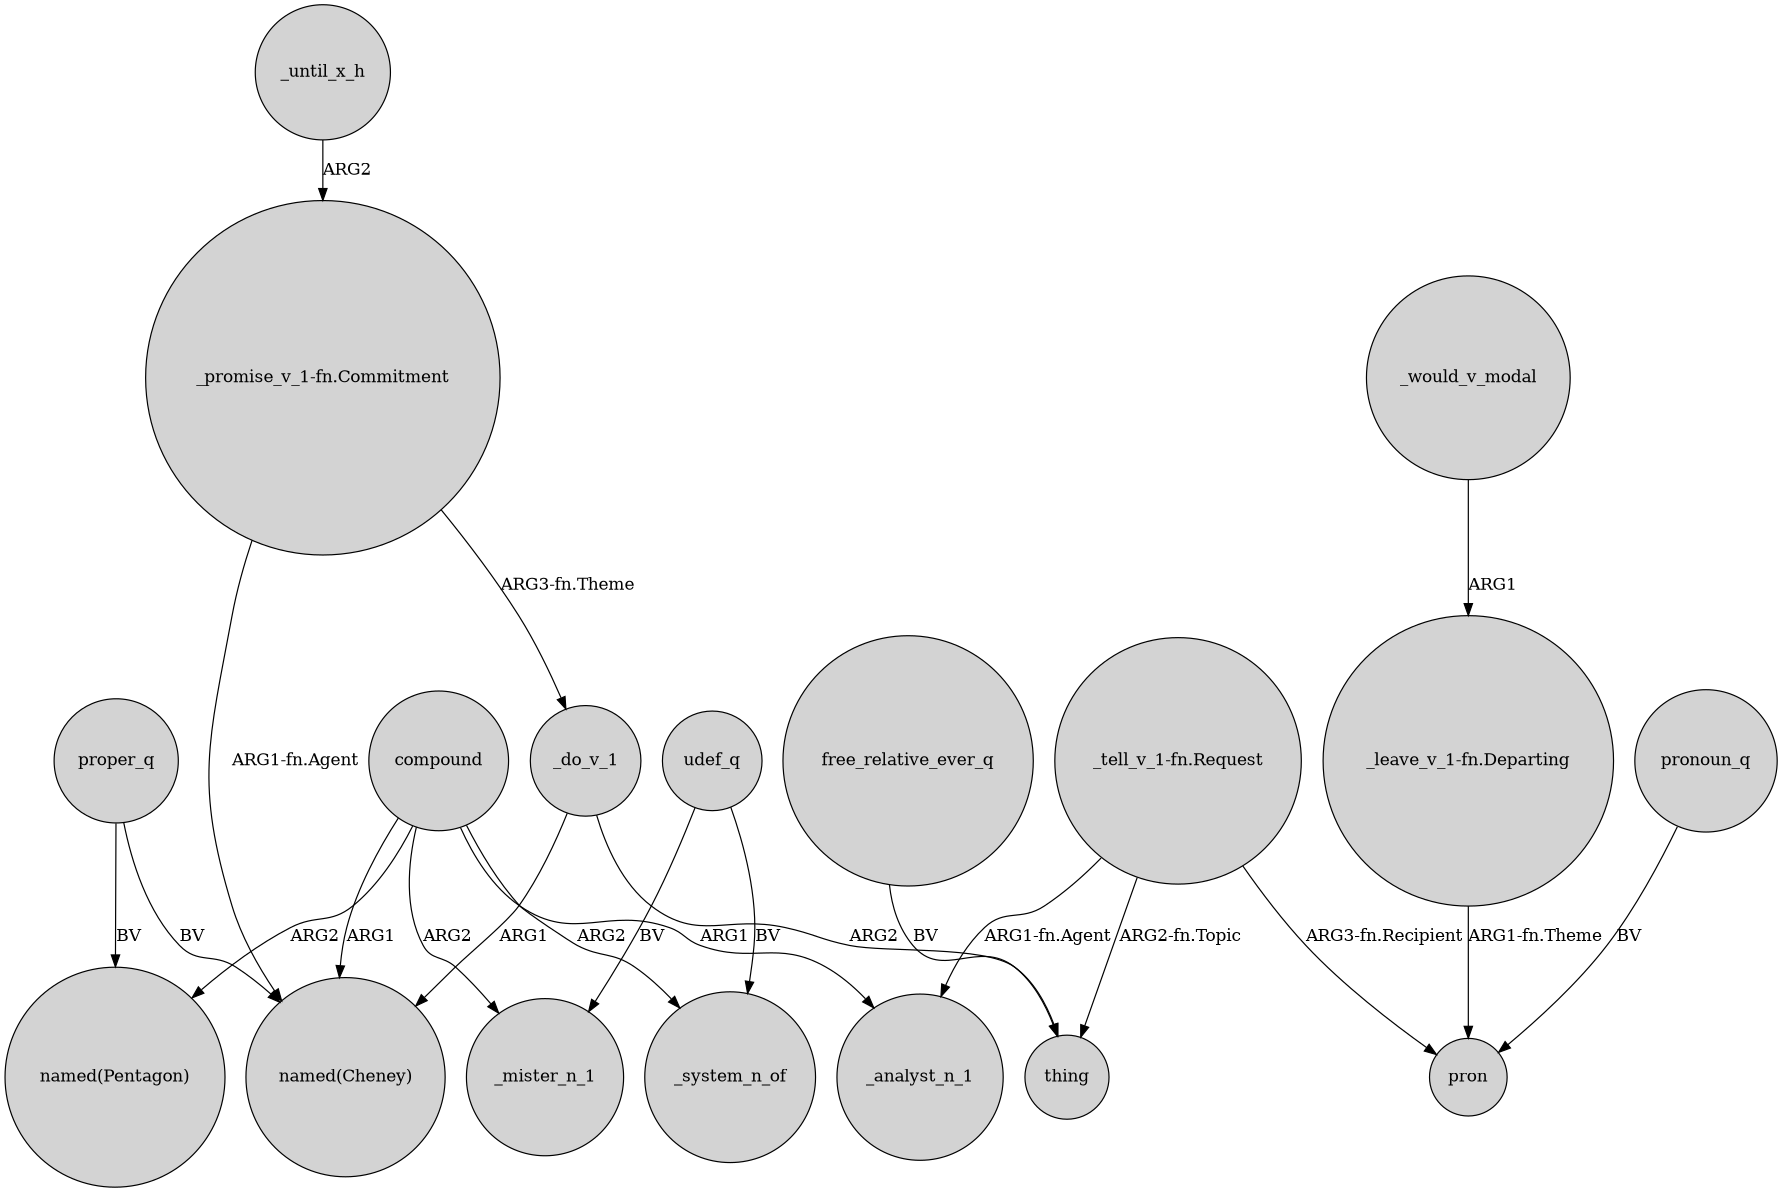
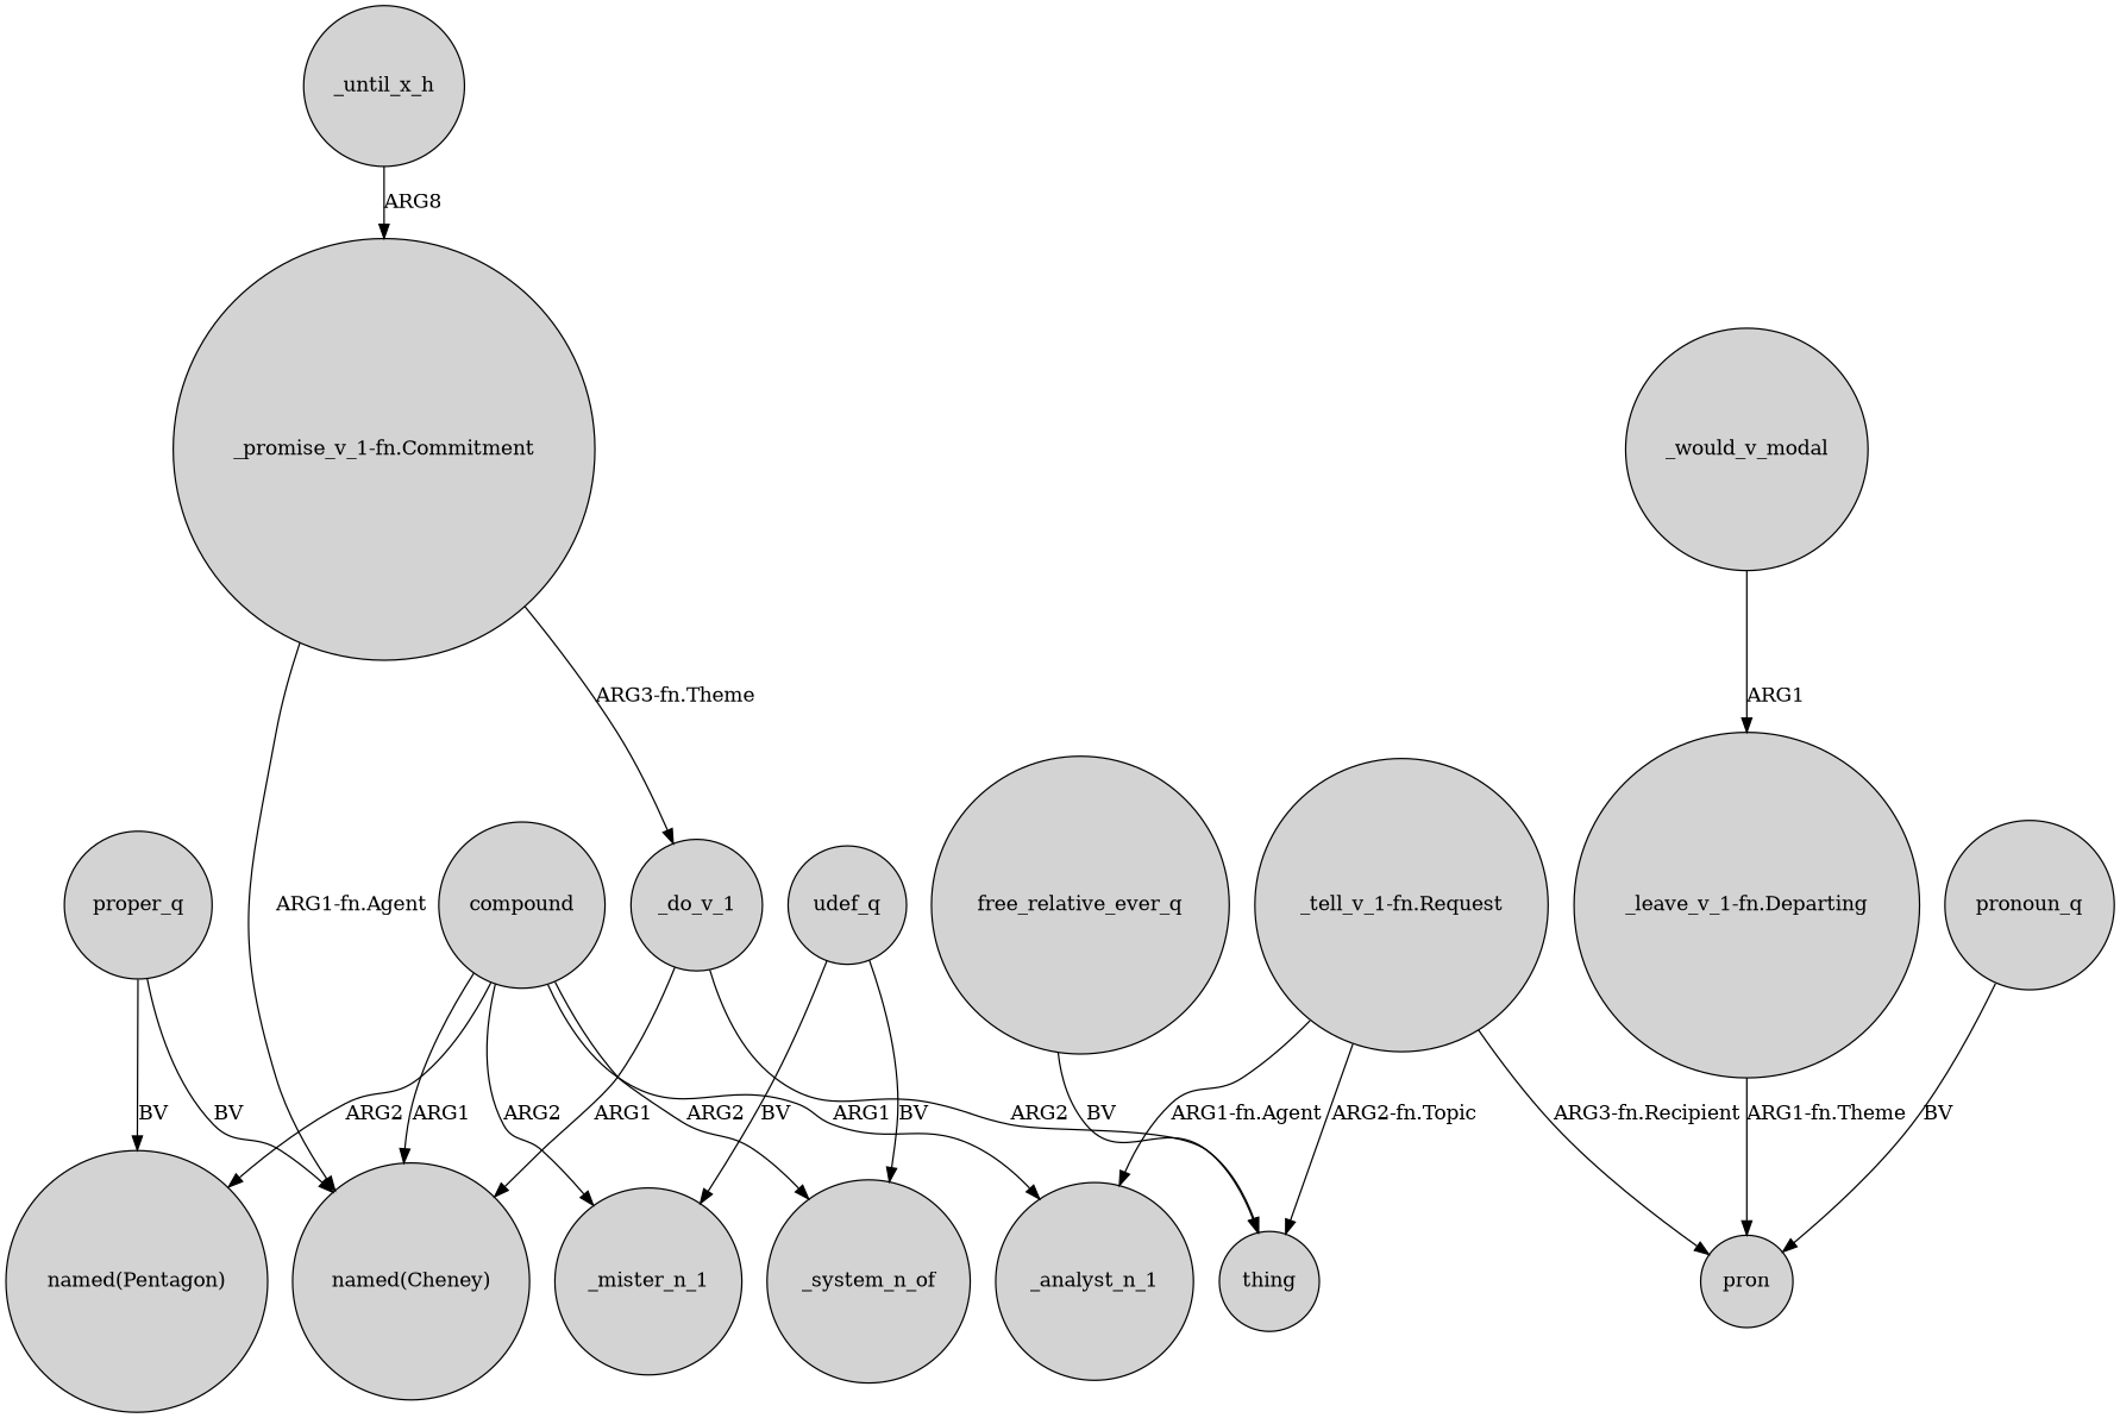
  digraph {
    node [shape=circle style=filled]
    "_tell_v_1-fn.Request"
    _analyst_n_1
    pron
    thing
    _would_v_modal
    "_leave_v_1-fn.Departing"
    compound
    "named(Pentagon)"
    _system_n_of
    _mister_n_1
    "named(Cheney)"
    proper_q
    "_promise_v_1-fn.Commitment"
    _do_v_1
    udef_q
    _until_x_h
    pronoun_q
    free_relative_ever_q
    "_tell_v_1-fn.Request" -> _analyst_n_1 [label="ARG1-fn.Agent"]
    "_tell_v_1-fn.Request" -> pron [label="ARG3-fn.Recipient"]
    "_tell_v_1-fn.Request" -> thing [label="ARG2-fn.Topic"]
    _would_v_modal -> "_leave_v_1-fn.Departing" [label=ARG1]
    "_leave_v_1-fn.Departing" -> pron [label="ARG1-fn.Theme"]
    compound -> _analyst_n_1 [label=ARG1]
    compound -> "named(Pentagon)" [label=ARG2]
    compound -> _system_n_of [label=ARG2]
    compound -> _mister_n_1 [label=ARG2]
    compound -> "named(Cheney)" [label=ARG1]
    proper_q -> "named(Pentagon)" [label=BV]
    proper_q -> "named(Cheney)" [label=BV]
    "_promise_v_1-fn.Commitment" -> "named(Cheney)" [label="ARG1-fn.Agent"]
    "_promise_v_1-fn.Commitment" -> _do_v_1 [label="ARG3-fn.Theme"]
    _do_v_1 -> thing [label=ARG2]
    _do_v_1 -> "named(Cheney)" [label=ARG1]
    udef_q -> _system_n_of [label=BV]
    udef_q -> _mister_n_1 [label=BV]
-   _until_x_h -> "_promise_v_1-fn.Commitment" [label=ARG2]
+   _until_x_h -> "_promise_v_1-fn.Commitment" [label=ARG8]
    pronoun_q -> pron [label=BV]
    free_relative_ever_q -> thing [label=BV]
  }
